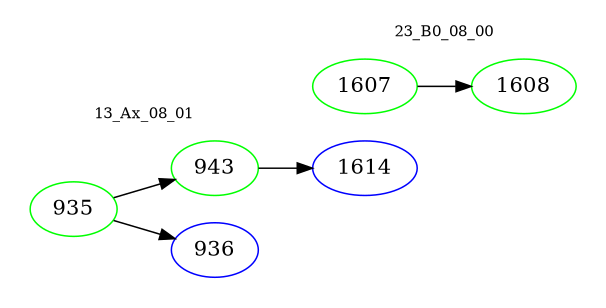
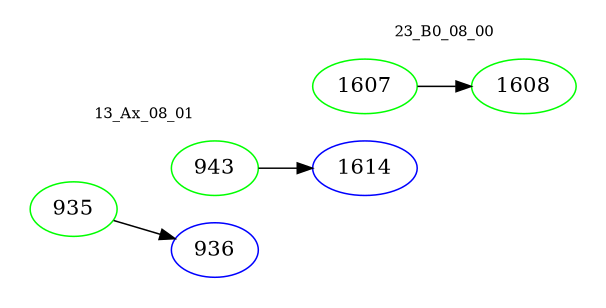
  digraph {
    rankdir=LR
    node [color=green]
    edge [color=black]
    n1 [label=935]
    n2 [color=blue label=936]
    n3 [label=943]
    n4 [label=1607]
    n5 [color=blue label=1614]
    n6 [label=1608]
    subgraph cluster_1 {
      color=white
      fontsize=10
      label="13_Ax_08_01"
      n1
      n2
      n3
    }
    subgraph cluster_2 {
      color=white
      fontsize=10
      label="23_B0_08_00"
      n4
      n5
      n6
    }
    n1 -> n2
-   n1 -> n3
    n3 -> n5
    n4 -> n6
  }
